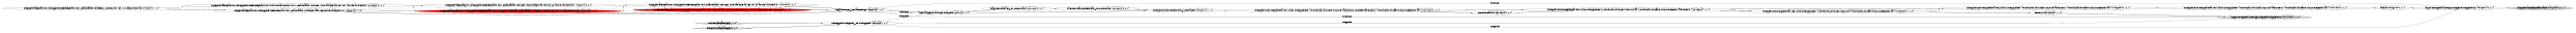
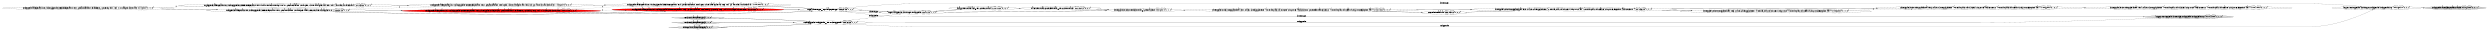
  digraph {
    rankdir=LR
    node [fillcolor=white shape=ellipse style=filled]
    edge [style=bold]
+   n1 [fillcolor=lightgray label="testClusterStateUpdateLogging['1', '0', '0']" shape=diamond]
    n2 [label="MockLogAppender mockAppender = new MockLogAppender()@@@3@@@['1', '1', '1']"]
    n3 [label="Loggers.addAppender(clusterLogger,mockAppender)@@@9@@@['1', '1', '1']"]
    n4 [label="{Loggers.removeAppender(clusterLogger,mockAppender)mockAppender.stop()}@@@60@@@['0', '0', '1']"]
    n5 [fillcolor=lightgray label="{Loggers.removeAppender(clusterLogger,mockAppender)mockAppender.stop()}@@@44@@@['1', '1', '0']"]
    n6 [fillcolor=lightgray label="testLongClusterStateUpdateLogging['0', '0', '1']" shape=diamond]
    n7 [label="final CountDownLatch latch = new CountDownLatch(4)@@@11@@@['0', '0', '1']"]
    n8 [label="clusterApplierService.currentTimeOverride = System.nanoTime()@@@13@@@['1', '1', '1']"]
    n9 [label="final CountDownLatch processedFirstTask = new CountDownLatch(1)@@@12@@@['0', '0', '1']"]
    n10 [label="clusterApplierService.runOnApplierThread(\"test1\",null,new ClusterApplyListener(){@Override public void onSuccess(String source){latch.countDown()processedFirstTask.countDown()}@Override public void onFailure(String source,Exception e){fail()}})@@@14@@@['1', '1', '1']"]
    n11 [label="clusterApplierService.runOnApplierThread(\"test4\",null,new ClusterApplyListener(){@Override public void onSuccess(String source){latch.countDown()}@Override public void onFailure(String source,Exception e){fail()}})@@@47@@@['0', '0', '1']"]
-   n12 [label="latch.await()@@@58@@@['0', '0', '1']"]
    n13 [fillcolor=red label="mockAppender.addExpectation(new MockLogAppender.SeenEventExpectation(\"test3\",clusterApplierService.getClass().getCanonicalName(),Level.DEBUG,\"*processing (test3(: took (0s( no change in cluster state*\"))@@@7@@@['1', '0', '0']"]
    n14 [label="mockAppender.addExpectation(new MockLogAppender.SeenEventExpectation(\"test4\",.getCanonicalName(),Level.WARN,\"*cluster state applier task (test3( took (34s( above the warn threshold of *\"))@@@7@@@['0', '0', '1']"]
    n15 [label="Logger clusterLogger = LogManager.getLogger()@@@8@@@['1', '1', '1']"]
    n16 [fillcolor=red label="mockAppender.addExpectation(new MockLogAppender.SeenEventExpectation(\"test3\",.getCanonicalName(),Level.DEBUG,\"*processing (test3(: took (0s( no change in cluster state*\"))@@@7@@@['0', '1', '0']"]
    n17 [label="clusterApplierService.runOnApplierThread(\"test2\",null,new ClusterApplyListener(){@Override public void onSuccess(String source){fail()}@Override public void onFailure(String source,Exception e){latch.countDown()}})@@@25@@@['1', '1', '1']"]
    n18 [label="processedFirstTask.await()@@@24@@@['0', '0', '1']"]
    n19 [label="clusterApplierService.runOnApplierThread(\"test3\",null,new ClusterApplyListener(){@Override public void onSuccess(String source){latch.countDown()}@Override public void onFailure(String source,Exception e){fail()}})@@@38@@@['0', '0', '1']"]
    n20 [label="clusterApplierService.runOnApplierThread(\"test3\",null,new ClusterApplyListener(){@Override public void onSuccess(String source){}@Override public void onFailure(String source,Exception e){fail()}})@@@32@@@['1', '1', '0']"]
    n21 [fillcolor=lightgray label="mockAppender.assertAllExpectationsMatched()@@@64@@@['0', '0', '1']"]
    n22 [label="mockAppender.addExpectation(new MockLogAppender.SeenEventExpectation(\"test2\",.getCanonicalName(),Level.WARN,\"*cluster state applier task (test2( took (32s( above the warn threshold of *\"))@@@6@@@['0', '0', '1']"]
    n23 [label="mockAppender.addExpectation(new MockLogAppender.SeenEventExpectation(\"test1\",.getCanonicalName(),Level.DEBUG,\"*processing (test1(: took (1s( no change in cluster state\"))@@@5@@@['1', '1', '0']"]
    n24 [label="mockAppender.addExpectation(new MockLogAppender.SeenEventExpectation(\"test2\",.getCanonicalName(),Level.TRACE,\"*failed to execute cluster state applier in (2s(*\"))@@@6@@@['1', '1', '0']"]
    n25 [label="mockAppender.addExpectation(new MockLogAppender.UnseenEventExpectation(\"test1 shouldn't see because setting is too low\",.getCanonicalName(),Level.WARN,\"*cluster state applier task (test1( took (*( above the warn threshold of *\"))@@@5@@@['0', '0', '1']"]
-   n26 [label="assertBusy(null)@@@42@@@['1', '1', '0']"]
    n27 [fillcolor=lightgray label="testClusterStateUpdateLogging['0', '1', '0']" shape=diamond]
+   n1 -> n2
    n2 -> n3 [label=mockAppender style=solid]
    n2 -> n4 [label=mockAppender style=solid]
    n2 -> n5 [label=mockAppender style=solid]
    n3 -> n7
    n3 -> n8
    n4 -> n21
    n6 -> n2
    n7 -> n9
    n8 -> n10
    n9 -> n8
    n10 -> n17
    n10 -> n18
-   n11 -> n12
-   n12 -> n4
    n13 -> n14 [label=0 style=dashed]
    n13 -> n15
    n13 -> n16 [label=0 style=dashed]
    n14 -> n15
    n15 -> n3
    n15 -> n3 [label=clusterLogger style=solid]
    n15 -> n4 [label=clusterLogger style=solid]
    n15 -> n5 [label=clusterLogger style=solid]
    n16 -> n15
    n17 -> n19
    n17 -> n20
    n18 -> n17
    n19 -> n11
    n20 -> n19 [label=0 style=dashed]
-   n20 -> n26
    n22 -> n14
    n23 -> n24
    n23 -> n25 [label=0 style=dashed]
    n24 -> n13
    n24 -> n16
    n24 -> n22 [label=0 style=dashed]
    n25 -> n22
-   n26 -> n5
    n27 -> n2
  }
